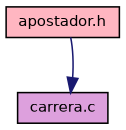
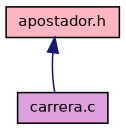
  digraph {
    node [color=black fontname=Helvetica fontsize=10 shape=record style=filled]
    n1 [fillcolor=lightpink fontcolor=black height=0.2 label="apostador.h" width=0.4]
    n2 [fillcolor=plum height=0.2 label="carrera.c" width=0.4]
-   n2 -> n1 [color=midnightblue dir=back fontname=Helvetica fontsize=10 labelfontname=Helvetica labelfontsize=10 style=solid]
+   n1 -> n2 [color=midnightblue dir=back fontname=Helvetica fontsize=10 labelfontname=Helvetica labelfontsize=10 style=solid]
  }
